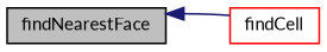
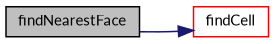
  digraph {
    rankdir=LR
    fontname=Lato
    node [fontname=Lato fontsize=10 shape=record]
    n1 [color=black fillcolor=grey75 fontcolor=black height=0.2 label=findNearestFace style=filled width=0.4]
    n2 [color=red height=0.2 label=findCell width=0.4]
-   n2 -> n1 [color=midnightblue fontname=Lato fontsize=10 labelfontname=Helvetica labelfontsize=10 style=solid]
+   n1 -> n2 [color=midnightblue fontname=Lato fontsize=10 labelfontname=Helvetica labelfontsize=10 style=solid]
  }
